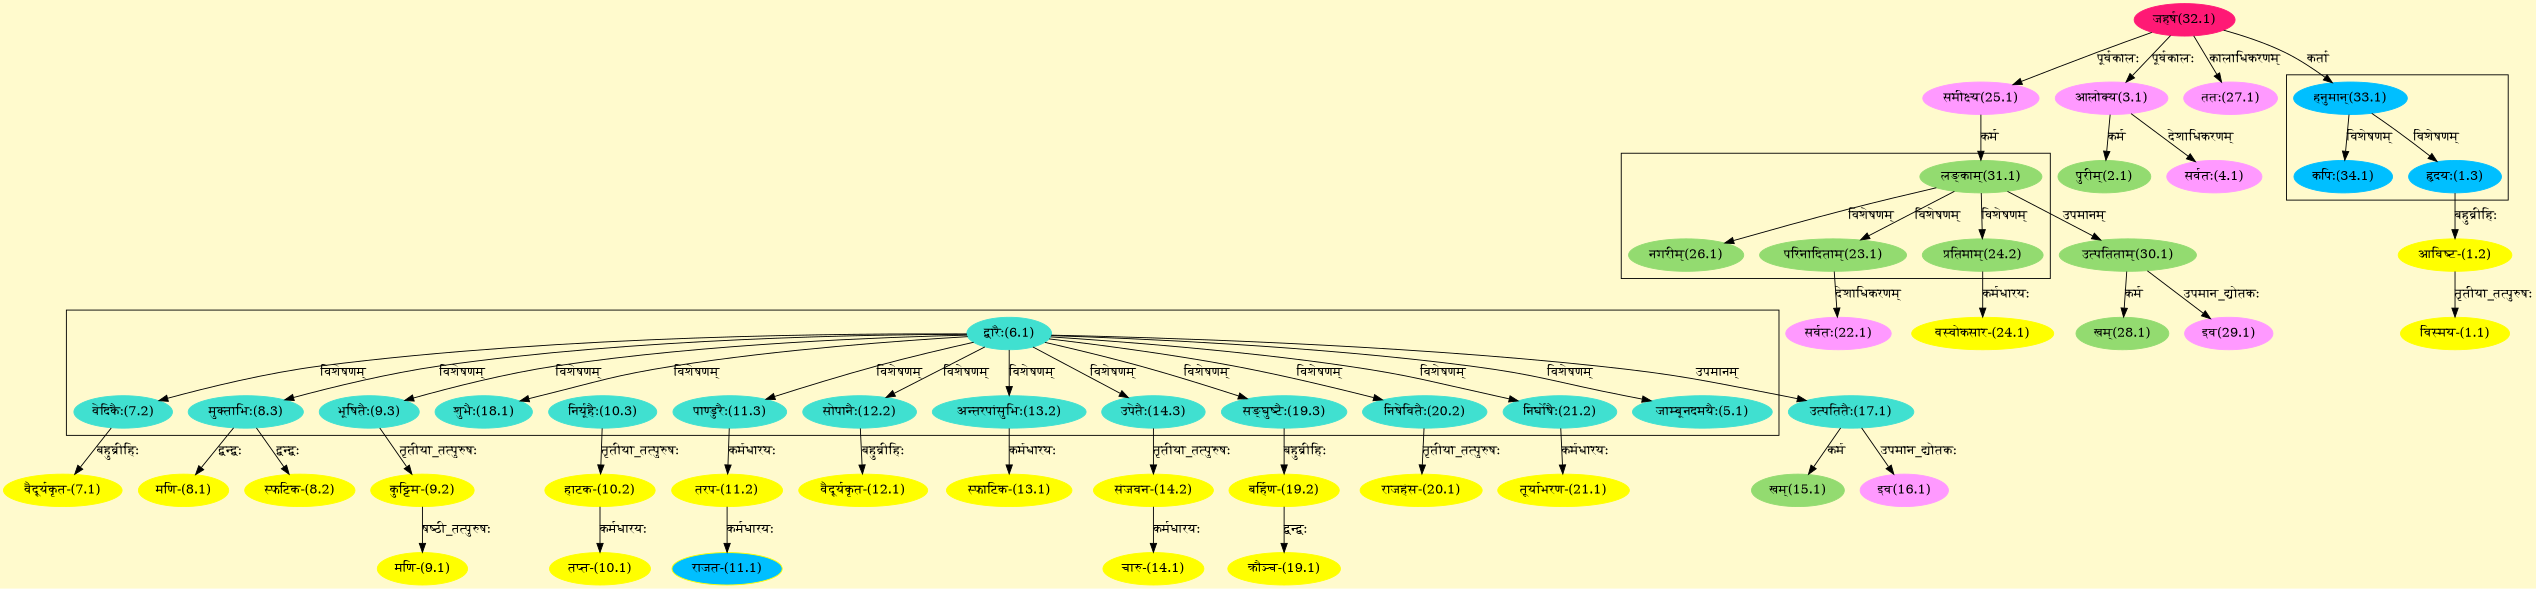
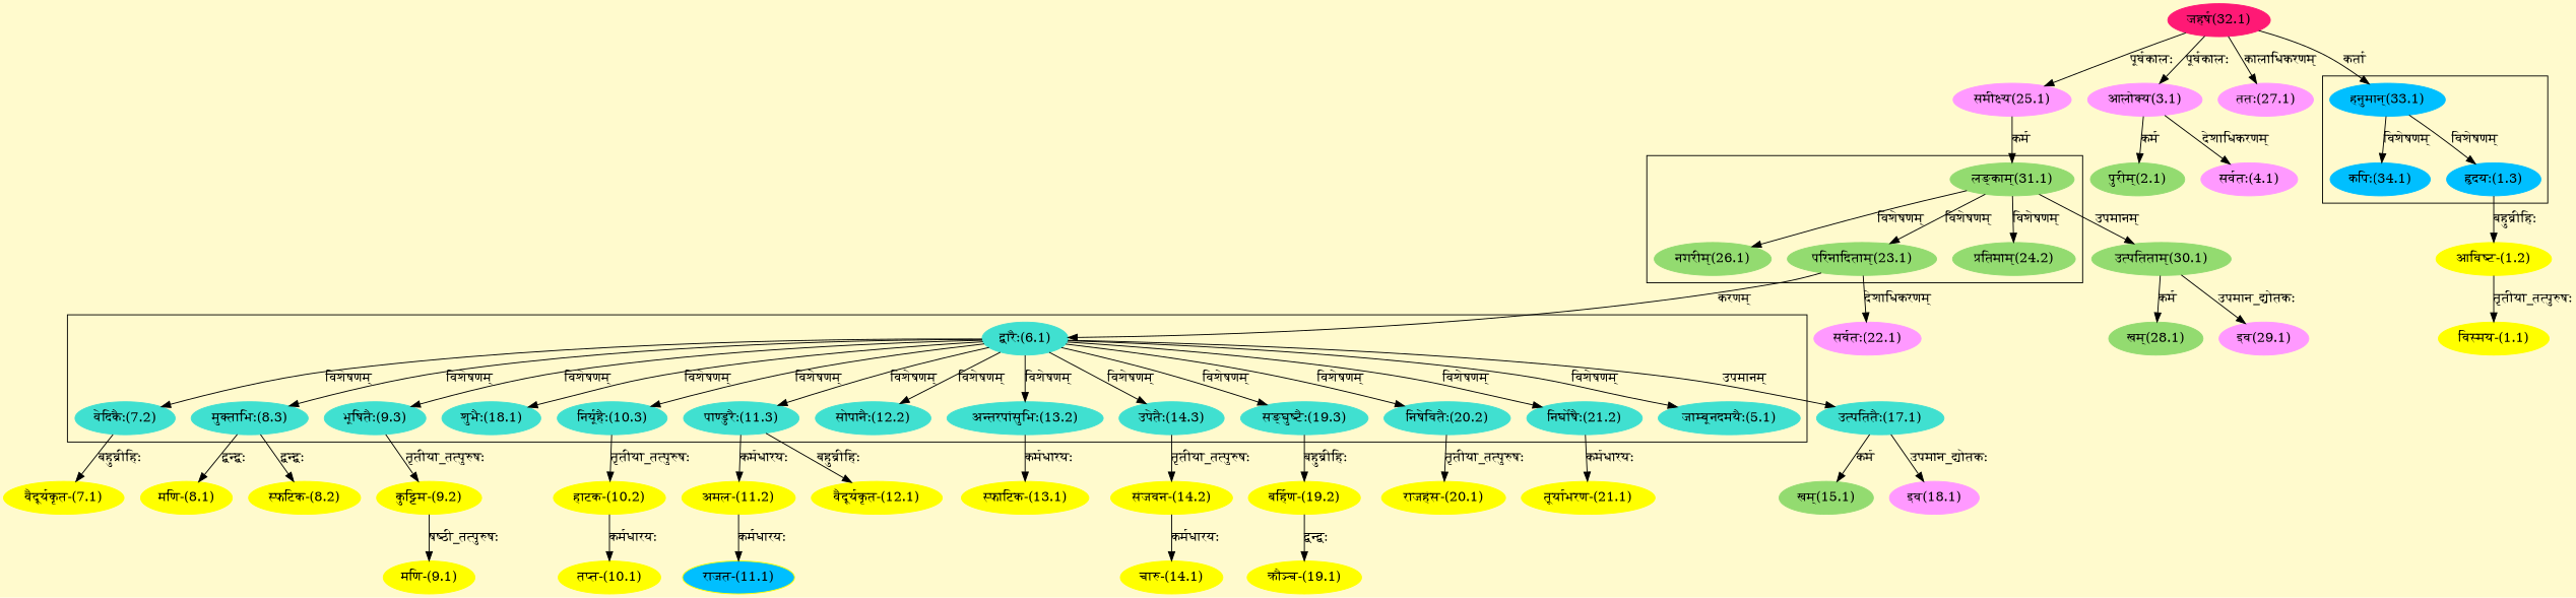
  digraph {
    bgcolor=lemonchiffon1
    compound=true
    rankdir=BT
    node [color="#FFFF00" style=filled]
    edge [dir=back]
    n1 [color="#00BFFF" label="हृदयः(1.3)"]
    n2 [color="#00BFFF" label="हनुमान्(33.1)"]
    n3 [color="#00BFFF" label="कपिः(34.1)"]
    n4 [color="#40E0D0" label="जाम्बूनदमयैः(5.1)"]
    n5 [color="#40E0D0" label="द्वारैः(6.1)"]
    n6 [color="#40E0D0" label="वेदिकैः(7.2)"]
    n7 [color="#40E0D0" label="मुक्ताभिः(8.3)"]
    n8 [color="#40E0D0" label="भूषितैः(9.3)"]
    n9 [color="#40E0D0" label="निर्यूहैः(10.3)"]
    n10 [color="#40E0D0" label="पाण्डुरैः(11.3)"]
    n11 [color="#40E0D0" label="सोपानैः(12.2)"]
    n12 [color="#40E0D0" label="अन्तरपांसुभिः(13.2)"]
    n13 [color="#40E0D0" label="उपेतैः(14.3)"]
    n14 [color="#40E0D0" label="शुभैः(18.1)"]
    n15 [color="#40E0D0" label="सङ्घुष्टैः(19.3)"]
    n16 [color="#40E0D0" label="निषेवितैः(20.2)"]
    n17 [color="#40E0D0" label="निर्घोषैः(21.2)"]
    n18 [color="#93DB70" label="परिनादिताम्(23.1)"]
    n19 [color="#93DB70" label="लङ्काम्(31.1)"]
    n20 [color="#93DB70" label="प्रतिमाम्(24.2)"]
    n21 [color="#93DB70" label="नगरीम्(26.1)"]
    n22 [color="#FF1975" label="जहर्ष(32.1)"]
    n23 [color="#FF99FF" label="समीक्ष्य(25.1)"]
    n24 [label="विस्मय-(1.1)"]
    n25 [label="आविष्ट-(1.2)"]
    n26 [color="#93DB70" label="पुरीम्(2.1)"]
    n27 [color="#FF99FF" label="आलोक्य(3.1)"]
    n28 [color="#FF99FF" label="सर्वतः(4.1)"]
    n29 [label="वैदूर्यकृत-(7.1)"]
    n30 [label="मणि-(8.1)"]
    n31 [label="स्फटिक-(8.2)"]
    n32 [label="मणि-(9.1)"]
    n33 [label="कुट्टिम-(9.2)"]
    n34 [label="तप्त-(10.1)"]
    n35 [label="हाटक-(10.2)"]
    n36 [fillcolor="#00BFFF" label="राजत-(11.1)"]
-   n37 [label="तरप-(11.2)"]
+   n37 [label="अमल-(11.2)"]
    n38 [label="वैदूर्यकृत-(12.1)"]
    n39 [label="स्फाटिक-(13.1)"]
    n40 [label="चारु-(14.1)"]
    n41 [label="संजवन-(14.2)"]
    n42 [color="#93DB70" label="खम्(15.1)"]
    n43 [color="#40E0D0" label="उत्पतितैः(17.1)"]
-   n44 [color="#FF99FF" label="इव(16.1)"]
+   n44 [color="#FF99FF" label="इव(18.1)"]
    n45 [label="क्रौञ्च-(19.1)"]
    n46 [label="बर्हिण-(19.2)"]
    n47 [label="राजहंस-(20.1)"]
    n48 [label="तूर्याभरण-(21.1)"]
    n49 [color="#FF99FF" label="सर्वतः(22.1)"]
-   n50 [label="वस्वोकसार-(24.1)"]
    n51 [color="#FF99FF" label="ततः(27.1)"]
    n52 [color="#93DB70" label="खम्(28.1)"]
    n53 [color="#93DB70" label="उत्पतिताम्(30.1)"]
    n54 [color="#FF99FF" label="इव(29.1)"]
    subgraph cluster_1 {
      n1
      n2
      n3
    }
    subgraph cluster_2 {
      n4
      n5
      n6
      n7
      n8
      n9
      n10
      n11
      n12
      n13
      n14
      n15
      n16
      n17
    }
    subgraph cluster_3 {
      n18
      n19
      n20
      n21
    }
    n1 -> n2 [label="विशेषणम्"]
    n2 -> n22 [label="कर्ता"]
    n3 -> n2 [label="विशेषणम्"]
    n4 -> n5 [label="विशेषणम्"]
+   n5 -> n18 [label="करणम्"]
    n6 -> n5 [label="विशेषणम्"]
    n7 -> n5 [label="विशेषणम्"]
    n8 -> n5 [label="विशेषणम्"]
+   n9 -> n5 [label="विशेषणम्"]
    n10 -> n5 [label="विशेषणम्"]
    n11 -> n5 [label="विशेषणम्"]
    n12 -> n5 [label="विशेषणम्"]
    n13 -> n5 [label="विशेषणम्"]
    n14 -> n5 [label="विशेषणम्"]
    n15 -> n5 [label="विशेषणम्"]
    n16 -> n5 [label="विशेषणम्"]
    n17 -> n5 [label="विशेषणम्"]
    n18 -> n19 [label="विशेषणम्"]
    n19 -> n23 [label="कर्म"]
    n20 -> n19 [label="विशेषणम्"]
    n21 -> n19 [label="विशेषणम्"]
    n23 -> n22 [label="पूर्वकालः"]
    n24 -> n25 [label="तृतीया_तत्पुरुषः"]
    n25 -> n1 [label="बहुव्रीहिः"]
    n26 -> n27 [label="कर्म"]
    n27 -> n22 [label="पूर्वकालः"]
    n28 -> n27 [label="देशाधिकरणम्"]
    n29 -> n6 [label="बहुव्रीहिः"]
    n30 -> n7 [label="द्वन्द्वः"]
    n31 -> n7 [label="द्वन्द्वः"]
    n32 -> n33 [label="षष्ठी_तत्पुरुषः"]
    n33 -> n8 [label="तृतीया_तत्पुरुषः"]
    n34 -> n35 [label="कर्मधारयः"]
    n35 -> n9 [label="तृतीया_तत्पुरुषः"]
    n36 -> n37 [label="कर्मधारयः"]
    n37 -> n10 [label="कर्मधारयः"]
-   n38 -> n11 [label="बहुव्रीहिः"]
+   n38 -> n10 [label="बहुव्रीहिः"]
    n39 -> n12 [label="कर्मधारयः"]
    n40 -> n41 [label="कर्मधारयः"]
    n41 -> n13 [label="तृतीया_तत्पुरुषः"]
    n42 -> n43 [label="कर्म"]
    n43 -> n5 [label="उपमानम्"]
    n44 -> n43 [label="उपमान_द्योतकः"]
    n45 -> n46 [label="द्वन्द्वः"]
    n46 -> n15 [label="बहुव्रीहिः"]
    n47 -> n16 [label="तृतीया_तत्पुरुषः"]
    n48 -> n17 [label="कर्मधारयः"]
    n49 -> n18 [label="देशाधिकरणम्"]
-   n50 -> n20 [label="कर्मधारयः"]
    n51 -> n22 [label="कालाधिकरणम्"]
    n52 -> n53 [label="कर्म"]
    n53 -> n19 [label="उपमानम्"]
    n54 -> n53 [label="उपमान_द्योतकः"]
  }
